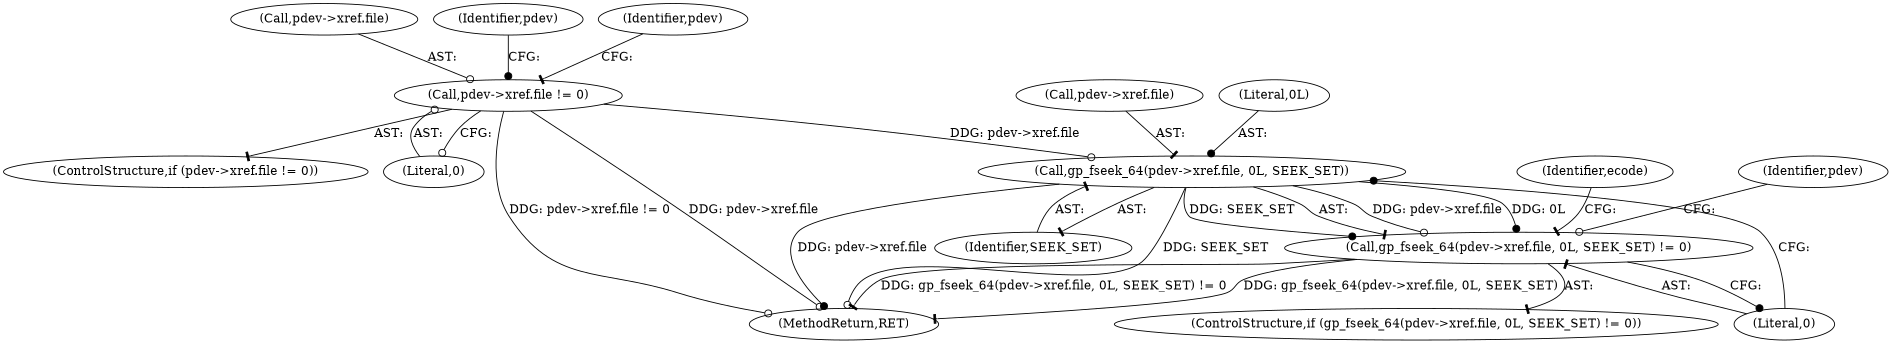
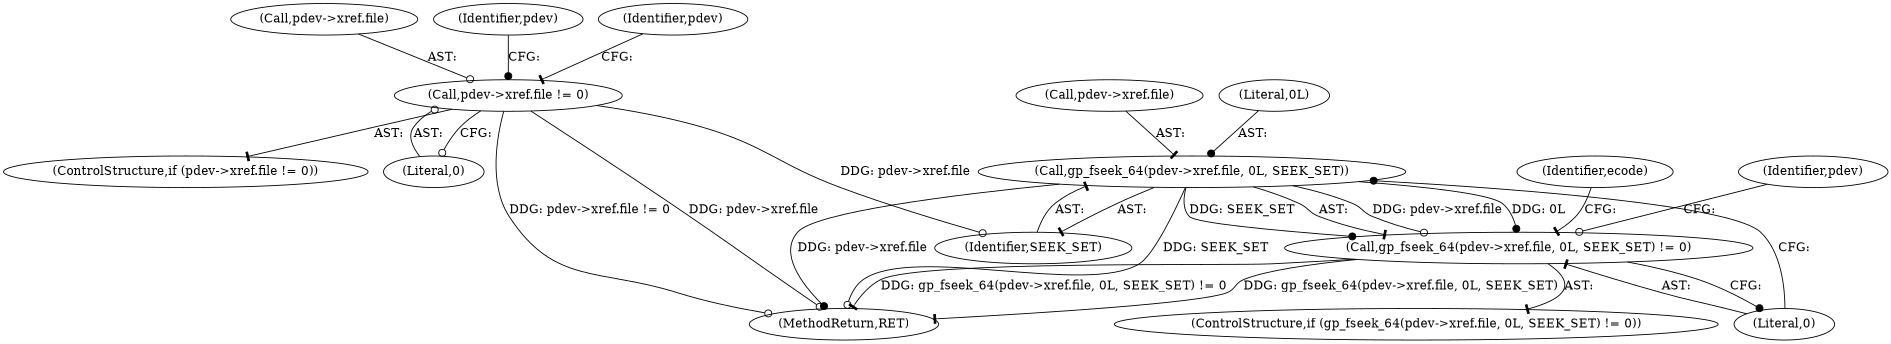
  digraph {
    edge [arrowhead=tee]
    n1 [label="(Call,gp_fseek_64(pdev->xref.file, 0L, SEEK_SET))"]
    n2 [label="(Call,gp_fseek_64(pdev->xref.file, 0L, SEEK_SET) != 0)"]
    n3 [label="(Identifier,SEEK_SET)"]
    n4 [label="(MethodReturn,RET)"]
    n5 [label="(Literal,0)"]
    n6 [label="(ControlStructure,if (gp_fseek_64(pdev->xref.file, 0L, SEEK_SET) != 0))"]
    n7 [label="(Call,pdev->xref.file != 0)"]
    n8 [label="(ControlStructure,if (pdev->xref.file != 0))"]
    n9 [label="(Literal,0)"]
    n10 [label="(Identifier,ecode)"]
    n11 [label="(Call,pdev->xref.file)"]
    n12 [label="(Identifier,pdev)"]
    n13 [label="(Call,pdev->xref.file)"]
    n14 [label="(Identifier,pdev)"]
    n15 [label="(Identifier,pdev)"]
    n16 [label="(Literal,0L)"]
    n1 -> n2 [label="AST: "]
    n1 -> n2 [arrowhead=odot label="DDG: pdev->xref.file"]
    n1 -> n2 [arrowhead=dot label="DDG: 0L"]
    n1 -> n2 [arrowhead=dot label="DDG: SEEK_SET"]
    n1 -> n3 [label="AST: "]
    n1 -> n4 [arrowhead=dot label="DDG: pdev->xref.file"]
    n1 -> n4 [arrowhead=odot label="DDG: SEEK_SET"]
    n2 -> n4 [label="DDG: gp_fseek_64(pdev->xref.file, 0L, SEEK_SET) != 0"]
    n2 -> n4 [label="DDG: gp_fseek_64(pdev->xref.file, 0L, SEEK_SET)"]
    n2 -> n5 [arrowhead=dot label="CFG: "]
    n2 -> n6 [label="AST: "]
    n3 -> n1 [label="AST: "]
    n5 -> n1 [arrowhead=dot label="CFG: "]
    n5 -> n2 [label="AST: "]
-   n7 -> n1 [arrowhead=odot label="DDG: pdev->xref.file"]
+   n7 -> n3 [arrowhead=odot label="DDG: pdev->xref.file"]
    n7 -> n4 [arrowhead=odot label="DDG: pdev->xref.file != 0"]
    n7 -> n4 [arrowhead=odot label="DDG: pdev->xref.file"]
    n7 -> n8 [label="AST: "]
    n7 -> n9 [arrowhead=odot label="CFG: "]
    n9 -> n7 [arrowhead=odot label="AST: "]
    n10 -> n2 [label="CFG: "]
    n11 -> n7 [arrowhead=odot label="AST: "]
    n12 -> n2 [arrowhead=odot label="CFG: "]
    n13 -> n1 [label="AST: "]
    n14 -> n7 [arrowhead=dot label="CFG: "]
    n15 -> n7 [label="CFG: "]
    n16 -> n1 [arrowhead=dot label="AST: "]
  }
